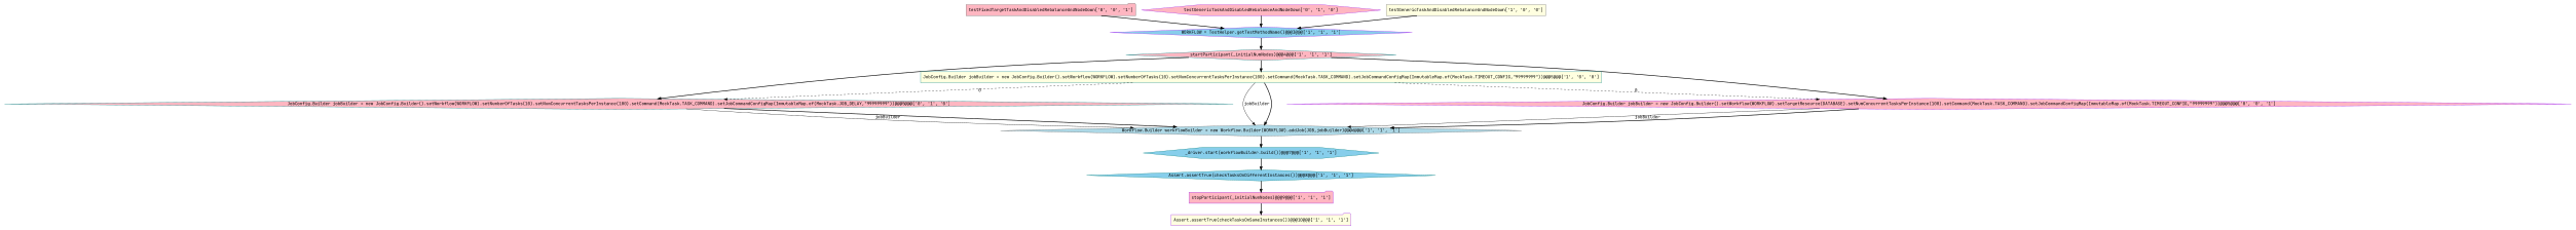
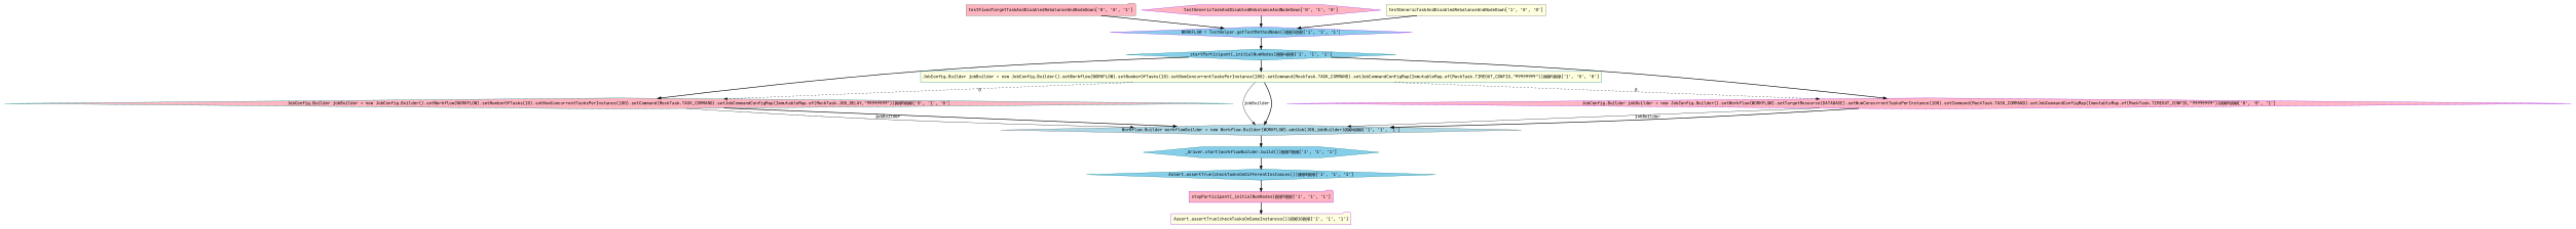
  digraph {
    fontname="JetBrains Mono"
    node [fillcolor=lightpink shape=diamond style=filled color=teal fontname="JetBrains Mono"]
    edge [style=bold fontname="JetBrains Mono"]
    n1 [fillcolor=lightblue label="Workflow.Builder workflowBuilder = new Workflow.Builder(WORKFLOW).addJob(JOB,jobBuilder)@@@6@@@['1', '1', '1']" color=gray40]
    n2 [fillcolor=skyblue label="_driver.start(workflowBuilder.build())@@@7@@@['1', '1', '1']" shape=hexagon]
    n3 [fillcolor=skyblue label="Assert.assertTrue(checkTasksOnDifferentInstances())@@@8@@@['1', '1', '1']"]
    n4 [label="stopParticipant(_initialNumNodes)@@@9@@@['1', '1', '1']" shape=folder color=purple]
    n5 [fillcolor=skyblue label="WORKFLOW = TestHelper.getTestMethodName()@@@3@@@['1', '1', '1']" color=purple]
-   n6 [label="startParticipant(_initialNumNodes)@@@4@@@['1', '1', '1']"]
+   n6 [fillcolor=skyblue label="startParticipant(_initialNumNodes)@@@4@@@['1', '1', '1']"]
    n7 [label="JobConfig.Builder jobBuilder = new JobConfig.Builder().setWorkflow(WORKFLOW).setNumberOfTasks(10).setNumConcurrentTasksPerInstance(100).setCommand(MockTask.TASK_COMMAND).setJobCommandConfigMap(ImmutableMap.of(MockTask.JOB_DELAY,\"99999999\"))@@@5@@@['0', '1', '0']"]
    n8 [label="JobConfig.Builder jobBuilder = new JobConfig.Builder().setWorkflow(WORKFLOW).setTargetResource(DATABASE).setNumConcurrentTasksPerInstance(100).setCommand(MockTask.TASK_COMMAND).setJobCommandConfigMap(ImmutableMap.of(MockTask.TIMEOUT_CONFIG,\"99999999\"))@@@5@@@['0', '0', '1']" color=purple]
    n9 [fillcolor=lightyellow label="JobConfig.Builder jobBuilder = new JobConfig.Builder().setWorkflow(WORKFLOW).setNumberOfTasks(10).setNumConcurrentTasksPerInstance(100).setCommand(MockTask.TASK_COMMAND).setJobCommandConfigMap(ImmutableMap.of(MockTask.TIMEOUT_CONFIG,\"99999999\"))@@@5@@@['1', '0', '0']" shape=box]
    n10 [label="testFixedTargetTaskAndDisabledRebalanceAndNodeDown['0', '0', '1']" shape=folder color=gray40]
    n11 [fillcolor=lightyellow label="Assert.assertTrue(checkTasksOnSameInstances())@@@10@@@['1', '1', '1']" shape=folder color=purple]
    n12 [label="testGenericTaskAndDisabledRebalanceAndNodeDown['0', '1', '0']" shape=hexagon color=purple]
    n13 [fillcolor=lightyellow label="testGenericTaskAndDisabledRebalanceAndNodeDown['1', '0', '0']" shape=box color=gray40]
    n1 -> n2
    n2 -> n3
    n3 -> n4
    n4 -> n11
    n5 -> n6
    n6 -> n7
    n6 -> n8
    n6 -> n9
    n7 -> n1
    n7 -> n1 [label=jobBuilder style=solid]
    n8 -> n1 [label=jobBuilder style=solid]
    n8 -> n1
    n9 -> n1
    n9 -> n1 [label=jobBuilder style=solid]
    n9 -> n7 [label=0 style=dashed]
    n9 -> n8 [label=0 style=dashed]
    n10 -> n5
    n12 -> n5
    n13 -> n5
  }
